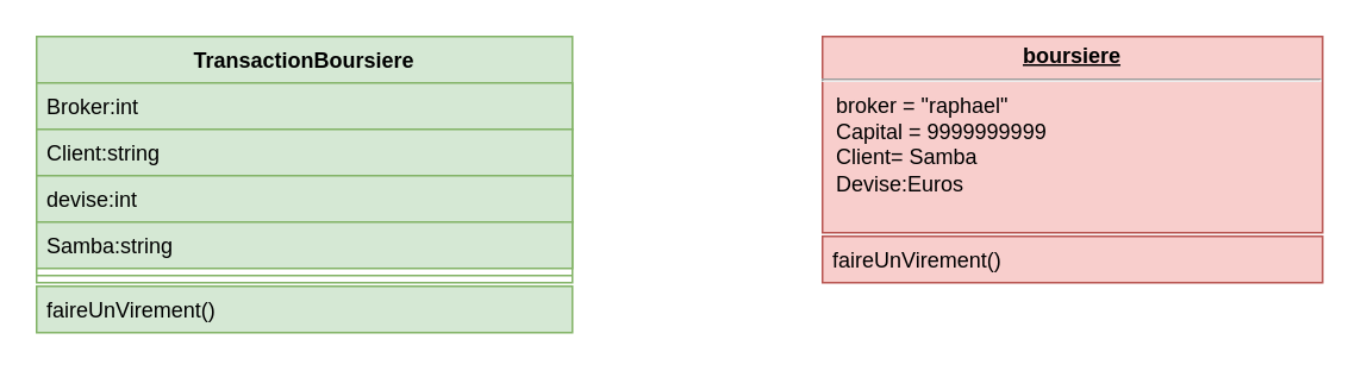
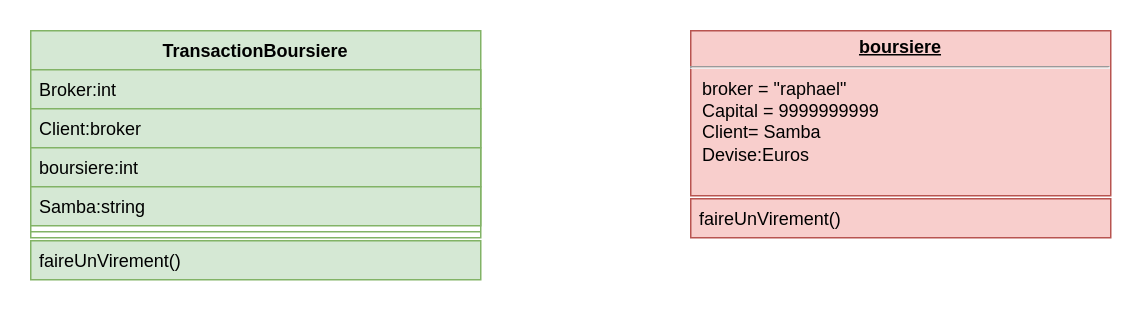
  <mxCell id="0" />
  <mxCell id="1" parent="0" />
  <mxCell id="2" value="TransactionBoursiere" style="swimlane;fontStyle=1;align=center;verticalAlign=top;childLayout=stackLayout;horizontal=1;startSize=26;horizontalStack=0;resizeParent=1;resizeParentMax=0;resizeLast=0;collapsible=1;marginBottom=0;fillColor=#d5e8d4;strokeColor=#82b366;" vertex="1" parent="1"><mxGeometry x="20" y="20" width="300" height="138" as="geometry" /></mxCell>
  <mxCell id="3" value="Broker:int" style="text;strokeColor=#82b366;fillColor=#d5e8d4;align=left;verticalAlign=top;spacingLeft=4;spacingRight=4;overflow=hidden;rotatable=0;points=[[0,0.5],[1,0.5]];portConstraint=eastwest;" vertex="1" parent="2"><mxGeometry y="26" width="300" height="26" as="geometry" /></mxCell>
- <mxCell id="4" value="Client:string" style="text;strokeColor=#82b366;fillColor=#d5e8d4;align=left;verticalAlign=top;spacingLeft=4;spacingRight=4;overflow=hidden;rotatable=0;points=[[0,0.5],[1,0.5]];portConstraint=eastwest;" vertex="1" parent="2"><mxGeometry y="52" width="300" height="26" as="geometry" /></mxCell>
- <mxCell id="5" value="devise:int" style="text;strokeColor=#82b366;fillColor=#d5e8d4;align=left;verticalAlign=top;spacingLeft=4;spacingRight=4;overflow=hidden;rotatable=0;points=[[0,0.5],[1,0.5]];portConstraint=eastwest;" vertex="1" parent="2"><mxGeometry y="78" width="300" height="26" as="geometry" /></mxCell>
+ <mxCell id="4" value="Client:broker" style="text;strokeColor=#82b366;fillColor=#d5e8d4;align=left;verticalAlign=top;spacingLeft=4;spacingRight=4;overflow=hidden;rotatable=0;points=[[0,0.5],[1,0.5]];portConstraint=eastwest;" vertex="1" parent="2"><mxGeometry y="52" width="300" height="26" as="geometry" /></mxCell>
+ <mxCell id="5" value="boursiere:int" style="text;strokeColor=#82b366;fillColor=#d5e8d4;align=left;verticalAlign=top;spacingLeft=4;spacingRight=4;overflow=hidden;rotatable=0;points=[[0,0.5],[1,0.5]];portConstraint=eastwest;" vertex="1" parent="2"><mxGeometry y="78" width="300" height="26" as="geometry" /></mxCell>
  <mxCell id="6" value="Samba:string" style="text;strokeColor=#82b366;fillColor=#d5e8d4;align=left;verticalAlign=top;spacingLeft=4;spacingRight=4;overflow=hidden;rotatable=0;points=[[0,0.5],[1,0.5]];portConstraint=eastwest;" vertex="1" parent="2"><mxGeometry y="104" width="300" height="26" as="geometry" /></mxCell>
  <mxCell id="7" value="" style="line;strokeWidth=1;fillColor=none;align=left;verticalAlign=middle;spacingTop=-1;spacingLeft=3;spacingRight=3;rotatable=0;labelPosition=right;points=[];portConstraint=eastwest;strokeColor=inherit;" vertex="1" parent="2"><mxGeometry y="130" width="300" height="8" as="geometry" /></mxCell>
  <mxCell id="8" value="&lt;p style=&quot;margin:0px;margin-top:4px;text-align:center;text-decoration:underline;&quot;&gt;&lt;b&gt;boursiere&lt;/b&gt;&lt;/p&gt;&lt;hr&gt;&lt;p style=&quot;margin:0px;margin-left:8px;&quot;&gt;broker = &quot;raphael&quot;&lt;br&gt;Capital = 9999999999&lt;br&gt;Client= Samba&lt;/p&gt;&lt;p style=&quot;margin:0px;margin-left:8px;&quot;&gt;Devise:Euros&lt;/p&gt;" style="verticalAlign=top;align=left;overflow=fill;fontSize=12;fontFamily=Helvetica;html=1;fillColor=#f8cecc;strokeColor=#b85450;" vertex="1" parent="1"><mxGeometry x="460" y="20" width="280" height="110" as="geometry" /></mxCell>
  <mxCell id="9" value="faireUnVirement()" style="text;strokeColor=#82b366;fillColor=#d5e8d4;align=left;verticalAlign=top;spacingLeft=4;spacingRight=4;overflow=hidden;rotatable=0;points=[[0,0.5],[1,0.5]];portConstraint=eastwest;" vertex="1" parent="1"><mxGeometry x="20" y="160" width="300" height="26" as="geometry" /></mxCell>
  <mxCell id="10" value="faireUnVirement()" style="text;strokeColor=#b85450;fillColor=#f8cecc;align=left;verticalAlign=top;spacingLeft=4;spacingRight=4;overflow=hidden;rotatable=0;points=[[0,0.5],[1,0.5]];portConstraint=eastwest;" vertex="1" parent="1"><mxGeometry x="460" y="132" width="280" height="26" as="geometry" /></mxCell>
